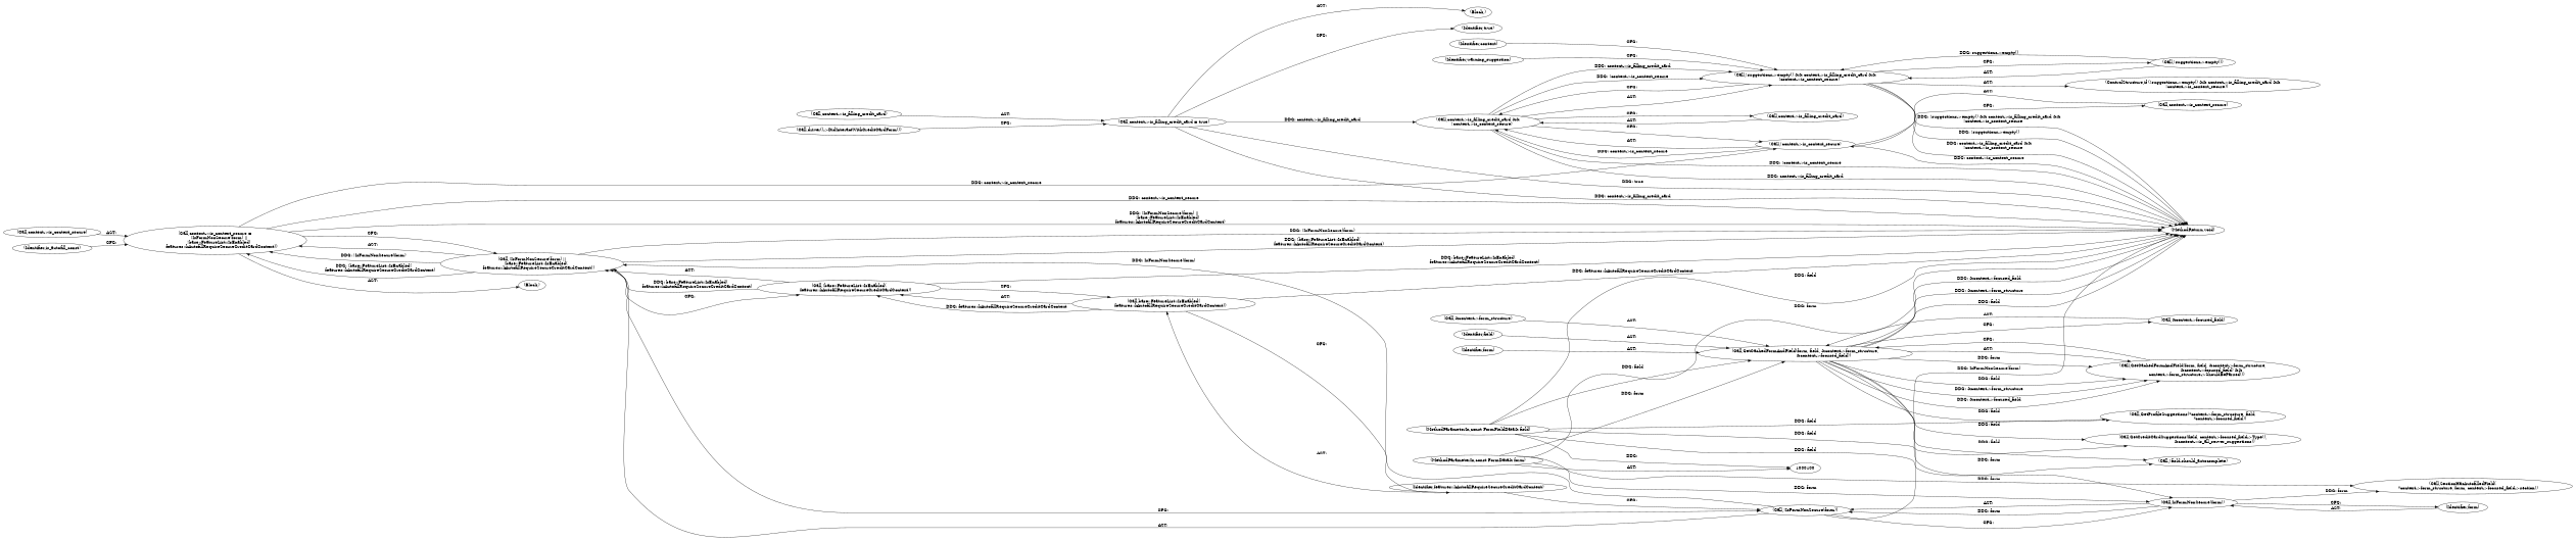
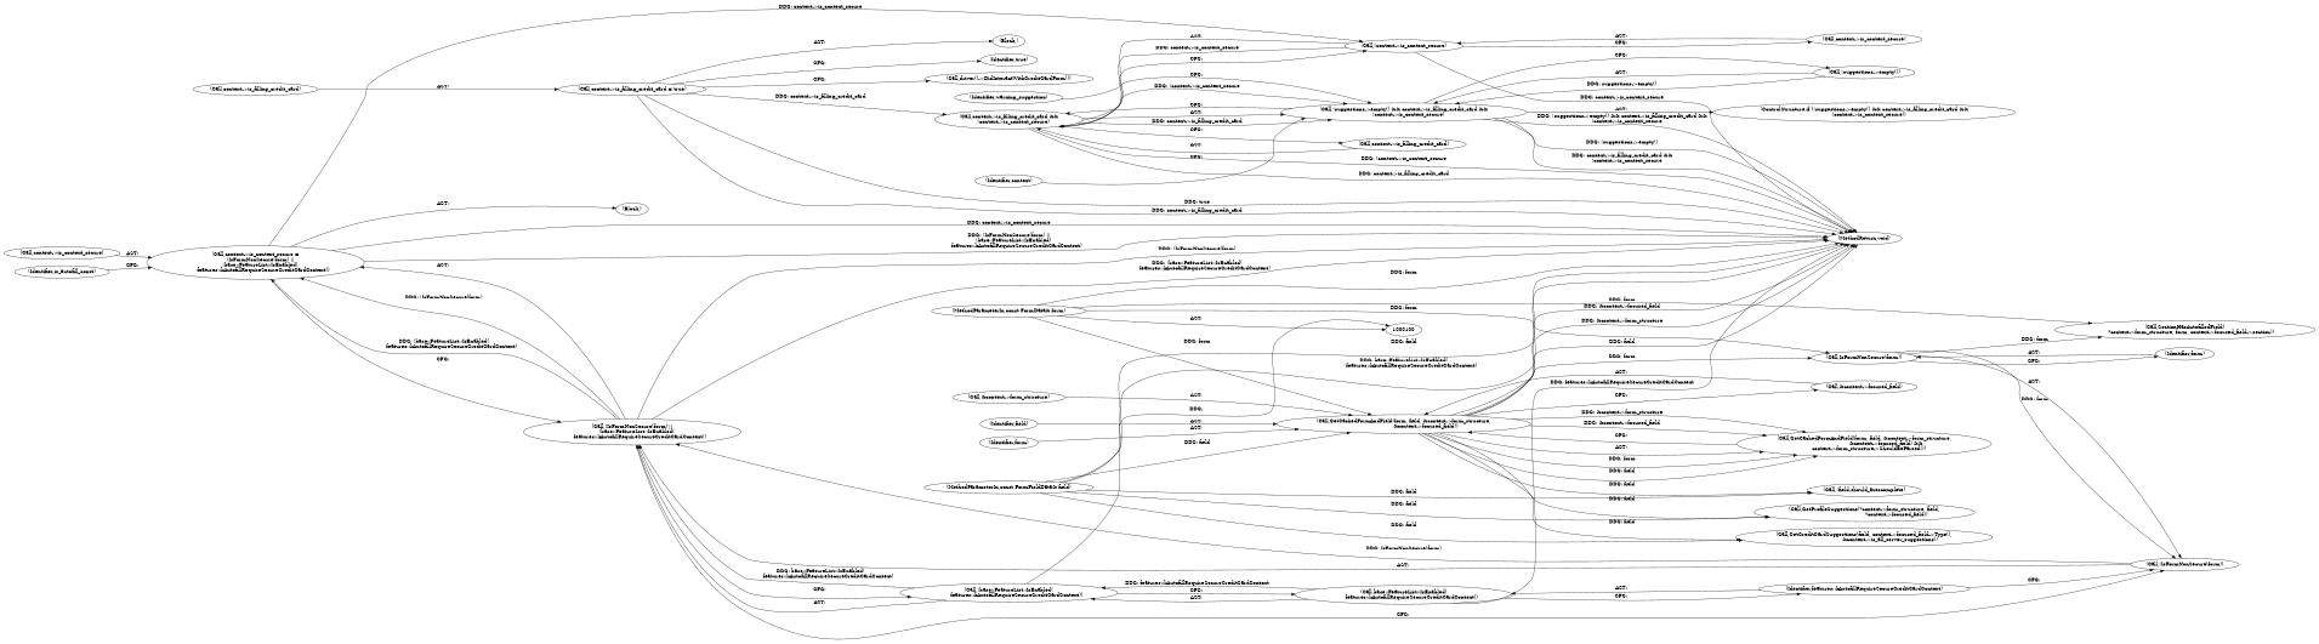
  digraph {
    rankdir=LR
    n1 [label="(Call,context->is_filling_credit_card &&\n      !context->is_context_secure)"]
    n2 [label="(Call,!context->is_context_secure)"]
    n3 [label="(Call,!suggestions->empty() && context->is_filling_credit_card &&\n      !context->is_context_secure)"]
    n4 [label="(Call,context->is_filling_credit_card)"]
    n5 [label="(MethodReturn,void)"]
    n6 [label="(Call,context->is_context_secure)"]
    n7 [label="(Call,!suggestions->empty())"]
    n8 [label="(ControlStructure,if (!suggestions->empty() && context->is_filling_credit_card &&\n      !context->is_context_secure))"]
    n9 [label="(Call,context->is_filling_credit_card = true)"]
    n10 [label="(Block,)"]
    n11 [label="(Identifier,true)"]
    n12 [label="(Call,context->is_context_secure =\n      !IsFormNonSecure(form) ||\n      !base::FeatureList::IsEnabled(\n          features::kAutofillRequireSecureCreditCardContext))"]
    n13 [label="(Call,!IsFormNonSecure(form) ||\n      !base::FeatureList::IsEnabled(\n          features::kAutofillRequireSecureCreditCardContext))"]
    n14 [label="(Block,)"]
    n15 [label="(Call,!IsFormNonSecure(form))"]
    n16 [label="(Call,!base::FeatureList::IsEnabled(\n          features::kAutofillRequireSecureCreditCardContext))"]
    n17 [label="(Call,IsFormNonSecure(form))"]
    n18 [label="(Call,base::FeatureList::IsEnabled(\n          features::kAutofillRequireSecureCreditCardContext))"]
    n19 [label="(Identifier,form)"]
    n20 [label="(Call,SectionHasAutofilledField(\n        *context->form_structure, form, context->focused_field->section))"]
    n21 [label="(Call,GetCachedFormAndField(form, field, &context->form_structure,\n                            &context->focused_field))"]
    n22 [label="(Call,GetCachedFormAndField(form, field, &context->form_structure,\n                            &context->focused_field) &&\n      context->form_structure->ShouldBeParsed())"]
    n23 [label="(Call,GetCreditCardSuggestions(field, context->focused_field->Type(),\n                                 &context->is_all_server_suggestions))"]
    n24 [label="(Call,!field.should_autocomplete)"]
    n25 [label="(Call,&context->focused_field)"]
    n26 [label="(Call,GetProfileSuggestions(*context->form_structure, field,\n                                         *context->focused_field))"]
    n27 [label="(MethodParameterIn,const FormData& form)"]
    1000100
    n29 [label="(MethodParameterIn,const FormFieldData& field)"]
    n30 [label="(Identifier,features::kAutofillRequireSecureCreditCardContext)"]
    n31 [label="(Call,context->is_filling_credit_card)"]
    n32 [label="(Call,context->is_context_secure)"]
    n33 [label="(Call,driver()->DidInteractWithCreditCardForm())"]
    n34 [label="(Identifier,field)"]
    n35 [label="(Identifier,is_autofill_const)"]
    n36 [label="(Identifier,form)"]
    n37 [label="(Identifier,context)"]
    n38 [label="(Call,&context->form_structure)"]
    n39 [label="(Identifier,warning_suggestion)"]
    n1 -> n2 [label="CFG: "]
    n1 -> n3 [label="AST: "]
    n1 -> n3 [label="DDG: context->is_filling_credit_card"]
    n1 -> n3 [label="DDG: !context->is_context_secure"]
    n1 -> n4 [label="CFG: "]
    n1 -> n5 [label="DDG: !context->is_context_secure"]
    n1 -> n5 [label="DDG: context->is_filling_credit_card"]
    n2 -> n1 [label="AST: "]
    n2 -> n1 [label="DDG: context->is_context_secure"]
    n2 -> n5 [label="DDG: context->is_context_secure"]
    n2 -> n6 [label="CFG: "]
    n3 -> n1 [label="CFG: "]
    n3 -> n5 [label="DDG: !suggestions->empty() && context->is_filling_credit_card &&\n      !context->is_context_secure"]
    n3 -> n5 [label="DDG: !suggestions->empty()"]
    n3 -> n5 [label="DDG: context->is_filling_credit_card &&\n      !context->is_context_secure"]
    n3 -> n7 [label="CFG: "]
    n3 -> n8 [label="AST: "]
    n4 -> n1 [label="AST: "]
    n6 -> n2 [label="AST: "]
    n7 -> n3 [label="AST: "]
    n7 -> n3 [label="DDG: suggestions->empty()"]
    n9 -> n1 [label="DDG: context->is_filling_credit_card"]
    n9 -> n5 [label="DDG: true"]
    n9 -> n5 [label="DDG: context->is_filling_credit_card"]
    n9 -> n10 [label="AST: "]
    n9 -> n11 [label="CFG: "]
    n12 -> n2 [label="DDG: context->is_context_secure"]
    n12 -> n5 [label="DDG: context->is_context_secure"]
    n12 -> n5 [label="DDG: !IsFormNonSecure(form) ||\n      !base::FeatureList::IsEnabled(\n          features::kAutofillRequireSecureCreditCardContext)"]
    n12 -> n13 [label="CFG: "]
    n12 -> n14 [label="AST: "]
    n13 -> n5 [label="DDG: !IsFormNonSecure(form)"]
    n13 -> n5 [label="DDG: !base::FeatureList::IsEnabled(\n          features::kAutofillRequireSecureCreditCardContext)"]
    n13 -> n12 [label="AST: "]
    n13 -> n12 [label="DDG: !IsFormNonSecure(form)"]
    n13 -> n12 [label="DDG: !base::FeatureList::IsEnabled(\n          features::kAutofillRequireSecureCreditCardContext)"]
    n13 -> n15 [label="CFG: "]
    n13 -> n16 [label="CFG: "]
-   n15 -> n5 [label="DDG: IsFormNonSecure(form)"]
    n15 -> n13 [label="AST: "]
    n15 -> n13 [label="DDG: IsFormNonSecure(form)"]
-   n15 -> n17 [label="CFG: "]
    n16 -> n5 [label="DDG: base::FeatureList::IsEnabled(\n          features::kAutofillRequireSecureCreditCardContext)"]
    n16 -> n13 [label="AST: "]
    n16 -> n13 [label="DDG: base::FeatureList::IsEnabled(\n          features::kAutofillRequireSecureCreditCardContext)"]
    n16 -> n18 [label="CFG: "]
    n17 -> n15 [label="AST: "]
    n17 -> n15 [label="DDG: form"]
    n17 -> n19 [label="CFG: "]
    n17 -> n20 [label="DDG: form"]
    n18 -> n5 [label="DDG: features::kAutofillRequireSecureCreditCardContext"]
    n18 -> n16 [label="AST: "]
    n18 -> n16 [label="DDG: features::kAutofillRequireSecureCreditCardContext"]
    n18 -> n30 [label="CFG: "]
    n19 -> n17 [label="AST: "]
    n21 -> n5 [label="DDG: &context->focused_field"]
    n21 -> n5 [label="DDG: &context->form_structure"]
    n21 -> n5 [label="DDG: field"]
    n21 -> n17 [label="DDG: form"]
    n21 -> n22 [label="AST: "]
    n21 -> n22 [label="DDG: form"]
    n21 -> n22 [label="DDG: field"]
    n21 -> n22 [label="DDG: &context->form_structure"]
    n21 -> n22 [label="DDG: &context->focused_field"]
    n21 -> n23 [label="DDG: field"]
    n21 -> n24 [label="DDG: field"]
    n21 -> n25 [label="CFG: "]
    n21 -> n26 [label="DDG: field"]
    n22 -> n21 [label="CFG: "]
    n25 -> n21 [label="AST: "]
    n27 -> n5 [label="DDG: form"]
    n27 -> n17 [label="DDG: form"]
    n27 -> n20 [label="DDG: form"]
    n27 -> n21 [label="DDG: form"]
    n27 -> 1000100 [label="AST: "]
    n29 -> n5 [label="DDG: field"]
    n29 -> n21 [label="DDG: field"]
    n29 -> n23 [label="DDG: field"]
    n29 -> n24 [label="DDG: field"]
    n29 -> n26 [label="DDG: field"]
    n29 -> 1000100 [label="DDG: "]
    n30 -> n15 [label="CFG: "]
    n30 -> n18 [label="AST: "]
    n31 -> n9 [label="AST: "]
    n32 -> n12 [label="AST: "]
-   n33 -> n9 [label="CFG: "]
+   n9 -> n33 [label="CFG: "]
    n34 -> n21 [label="AST: "]
    n35 -> n12 [label="CFG: "]
    n36 -> n21 [label="AST: "]
    n37 -> n3 [label="CFG: "]
    n38 -> n21 [label="AST: "]
    n39 -> n3 [label="CFG: "]
  }
